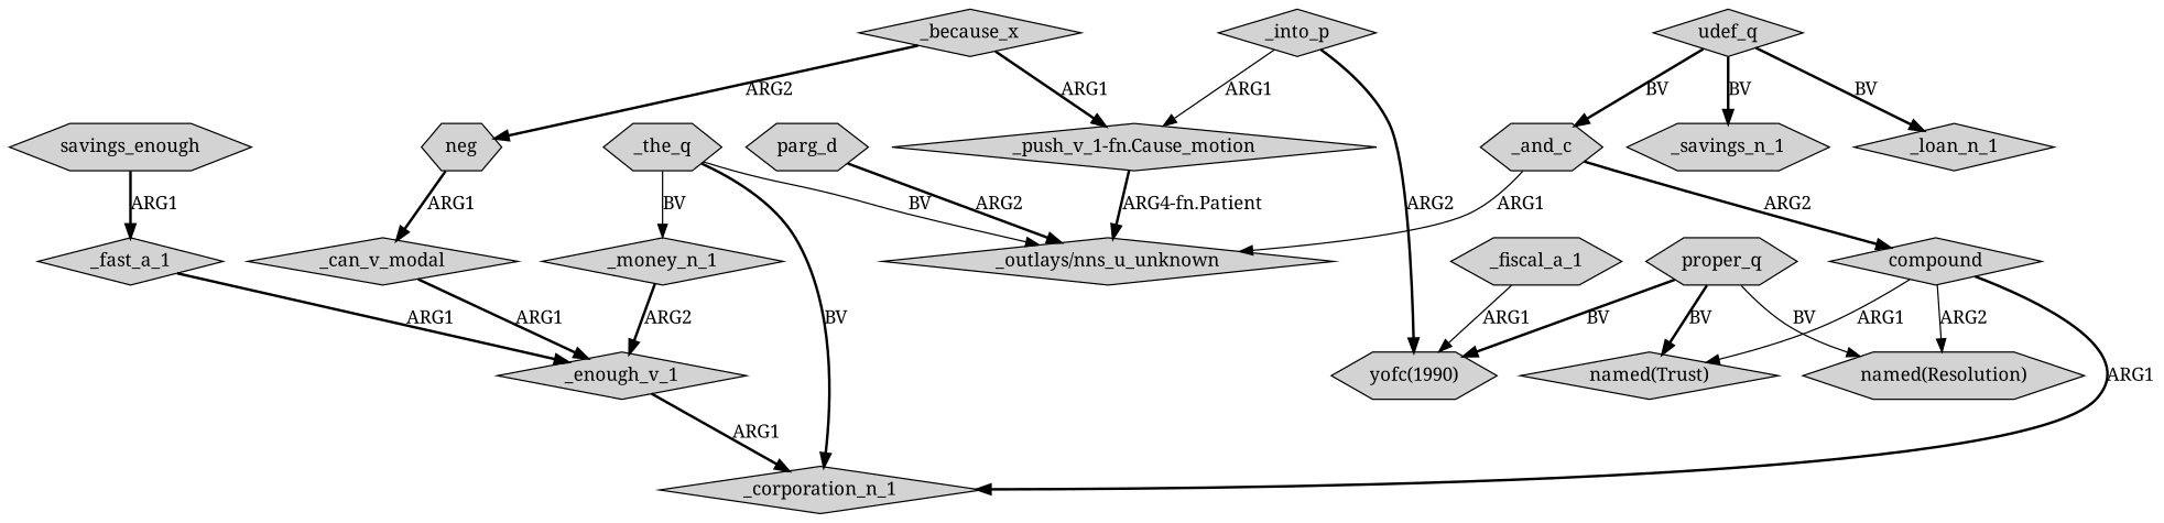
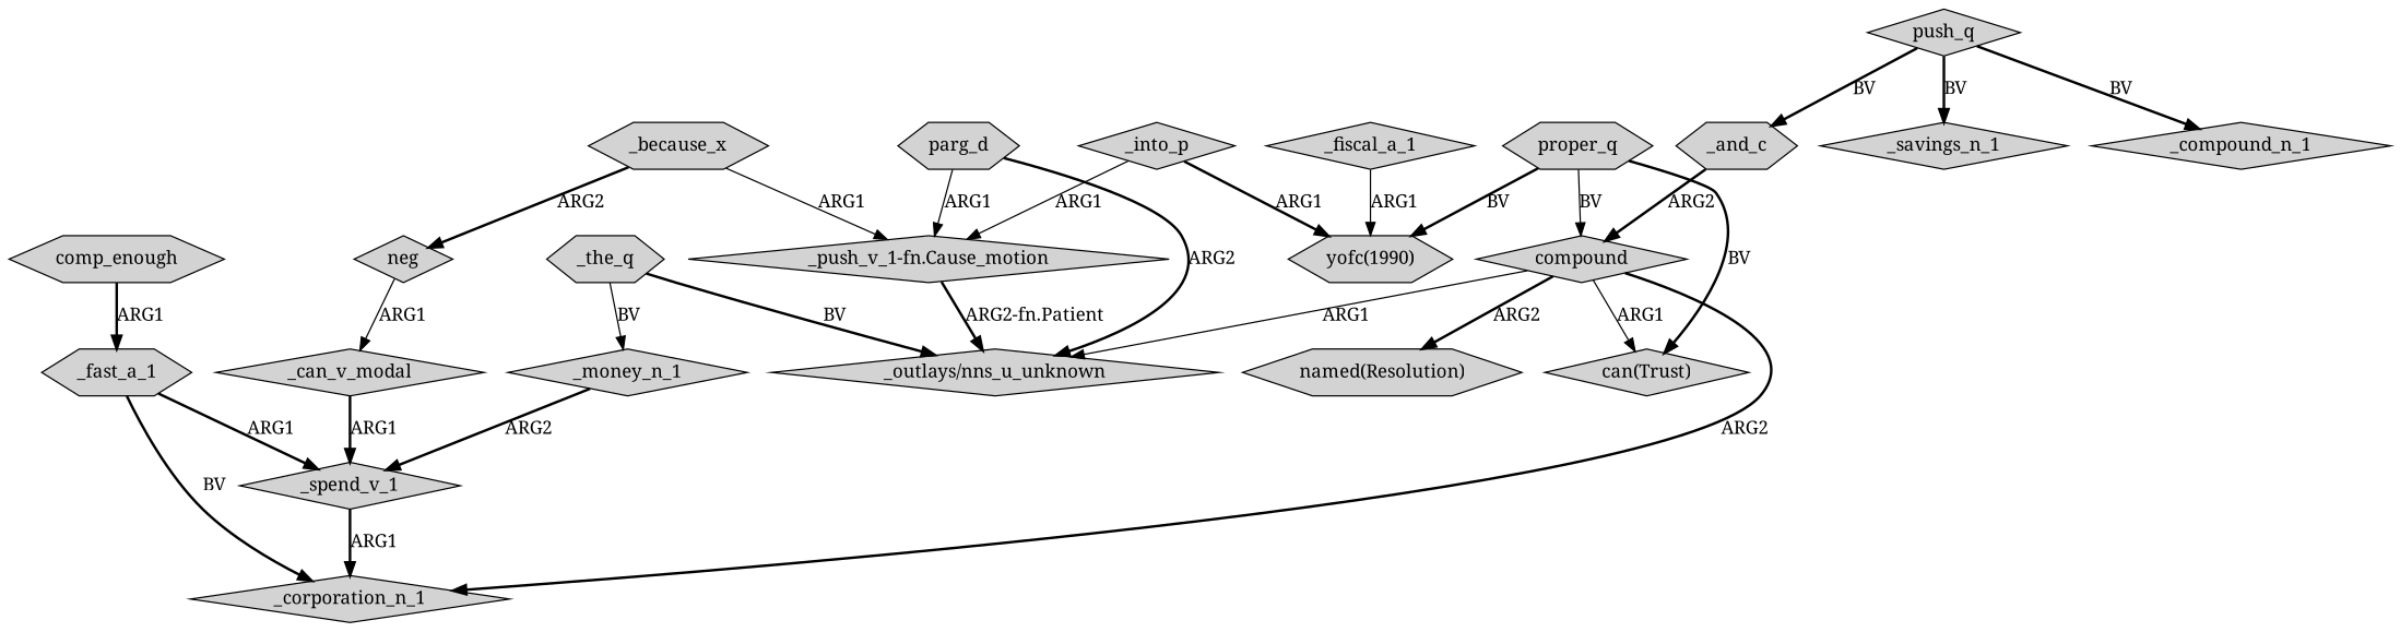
  digraph {
    fontname="Noto Serif"
    node [fontname="Noto Serif" shape=diamond style=filled]
    edge [fontname="Noto Serif" style=bold]
-   _spend_v_1 [label=_enough_v_1]
+   _spend_v_1
    _corporation_n_1
    _money_n_1
    _the_q [shape=hexagon]
    "_outlays/nns_u_unknown"
    _can_v_modal
    compound
-   "named(Trust)"
+   "named(Trust)" [label="can(Trust)"]
    "named(Resolution)" [shape=hexagon]
    _and_c [shape=hexagon]
    parg_d [shape=hexagon]
    "_push_v_1-fn.Cause_motion"
-   udef_q
-   _savings_n_1 [shape=hexagon]
-   _loan_n_1
-   comp_enough [shape=hexagon label=savings_enough]
-   _fast_a_1
+   udef_q [label=push_q]
+   _savings_n_1
+   _loan_n_1 [label=_compound_n_1]
+   comp_enough [shape=hexagon]
+   _fast_a_1 [shape=hexagon]
    proper_q [shape=hexagon]
    "yofc(1990)" [shape=hexagon]
-   _because_x
-   neg [shape=hexagon]
+   _because_x [shape=hexagon]
+   neg
    _into_p
-   _fiscal_a_1 [shape=hexagon]
+   _fiscal_a_1
    _spend_v_1 -> _corporation_n_1 [label=ARG1]
    _money_n_1 -> _spend_v_1 [label=ARG2]
-   _the_q -> _corporation_n_1 [label=BV]
+   _fast_a_1 -> _corporation_n_1 [label=BV]
    _the_q -> _money_n_1 [label=BV style=solid]
-   _the_q -> "_outlays/nns_u_unknown" [label=BV style=solid]
+   _the_q -> "_outlays/nns_u_unknown" [label=BV]
    _can_v_modal -> _spend_v_1 [label=ARG1]
-   compound -> _corporation_n_1 [label=ARG1]
-   _and_c -> "_outlays/nns_u_unknown" [label=ARG1 style=solid]
+   compound -> _corporation_n_1 [label=ARG2]
+   compound -> "_outlays/nns_u_unknown" [label=ARG1 style=solid]
    compound -> "named(Trust)" [label=ARG1 style=solid]
-   compound -> "named(Resolution)" [label=ARG2 style=solid]
+   compound -> "named(Resolution)" [label=ARG2]
    _and_c -> compound [label=ARG2]
    parg_d -> "_outlays/nns_u_unknown" [label=ARG2]
-   "_push_v_1-fn.Cause_motion" -> "_outlays/nns_u_unknown" [label="ARG4-fn.Patient"]
+   parg_d -> "_push_v_1-fn.Cause_motion" [label=ARG1 style=solid]
+   "_push_v_1-fn.Cause_motion" -> "_outlays/nns_u_unknown" [label="ARG2-fn.Patient"]
    udef_q -> _and_c [label=BV]
    udef_q -> _savings_n_1 [label=BV]
    udef_q -> _loan_n_1 [label=BV]
    comp_enough -> _fast_a_1 [label=ARG1]
    _fast_a_1 -> _spend_v_1 [label=ARG1]
    proper_q -> "named(Trust)" [label=BV]
-   proper_q -> "named(Resolution)" [label=BV style=solid]
+   proper_q -> compound [label=BV style=solid]
    proper_q -> "yofc(1990)" [label=BV]
-   _because_x -> "_push_v_1-fn.Cause_motion" [label=ARG1]
+   _because_x -> "_push_v_1-fn.Cause_motion" [label=ARG1 style=solid]
    _because_x -> neg [label=ARG2]
-   neg -> _can_v_modal [label=ARG1]
+   neg -> _can_v_modal [label=ARG1 style=solid]
    _into_p -> "_push_v_1-fn.Cause_motion" [label=ARG1 style=solid]
-   _into_p -> "yofc(1990)" [label=ARG2]
+   _into_p -> "yofc(1990)" [label=ARG1]
    _fiscal_a_1 -> "yofc(1990)" [label=ARG1 style=solid]
  }
